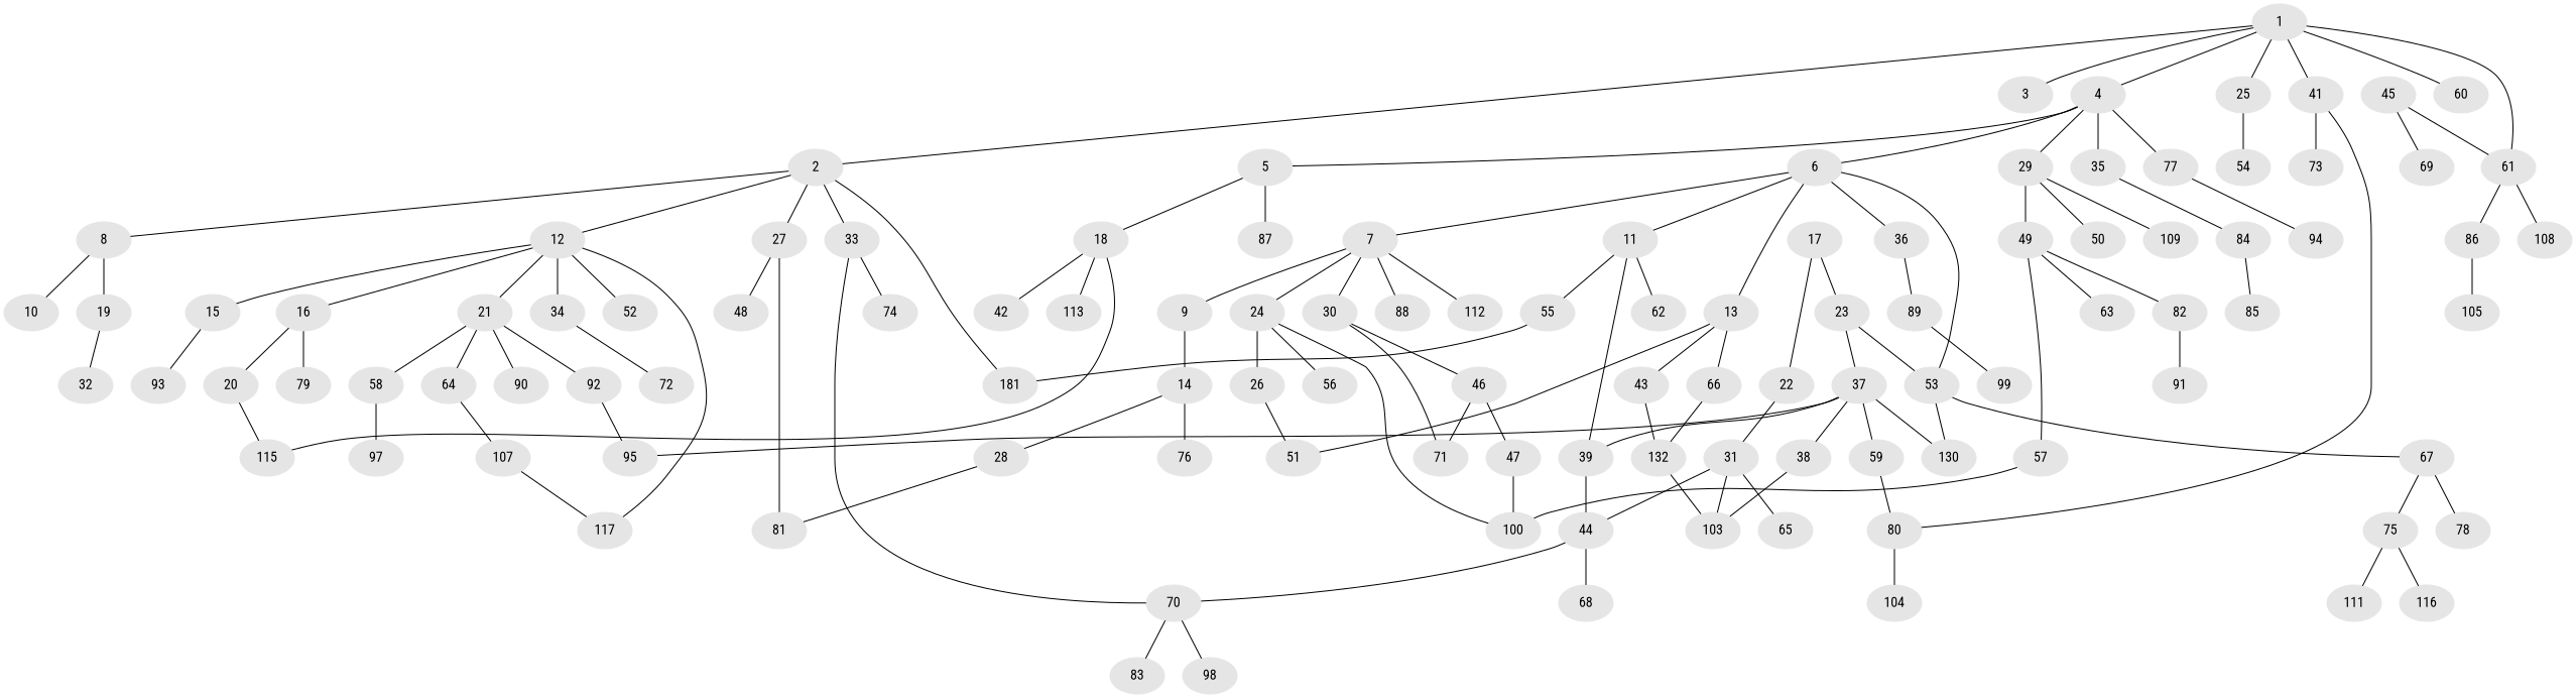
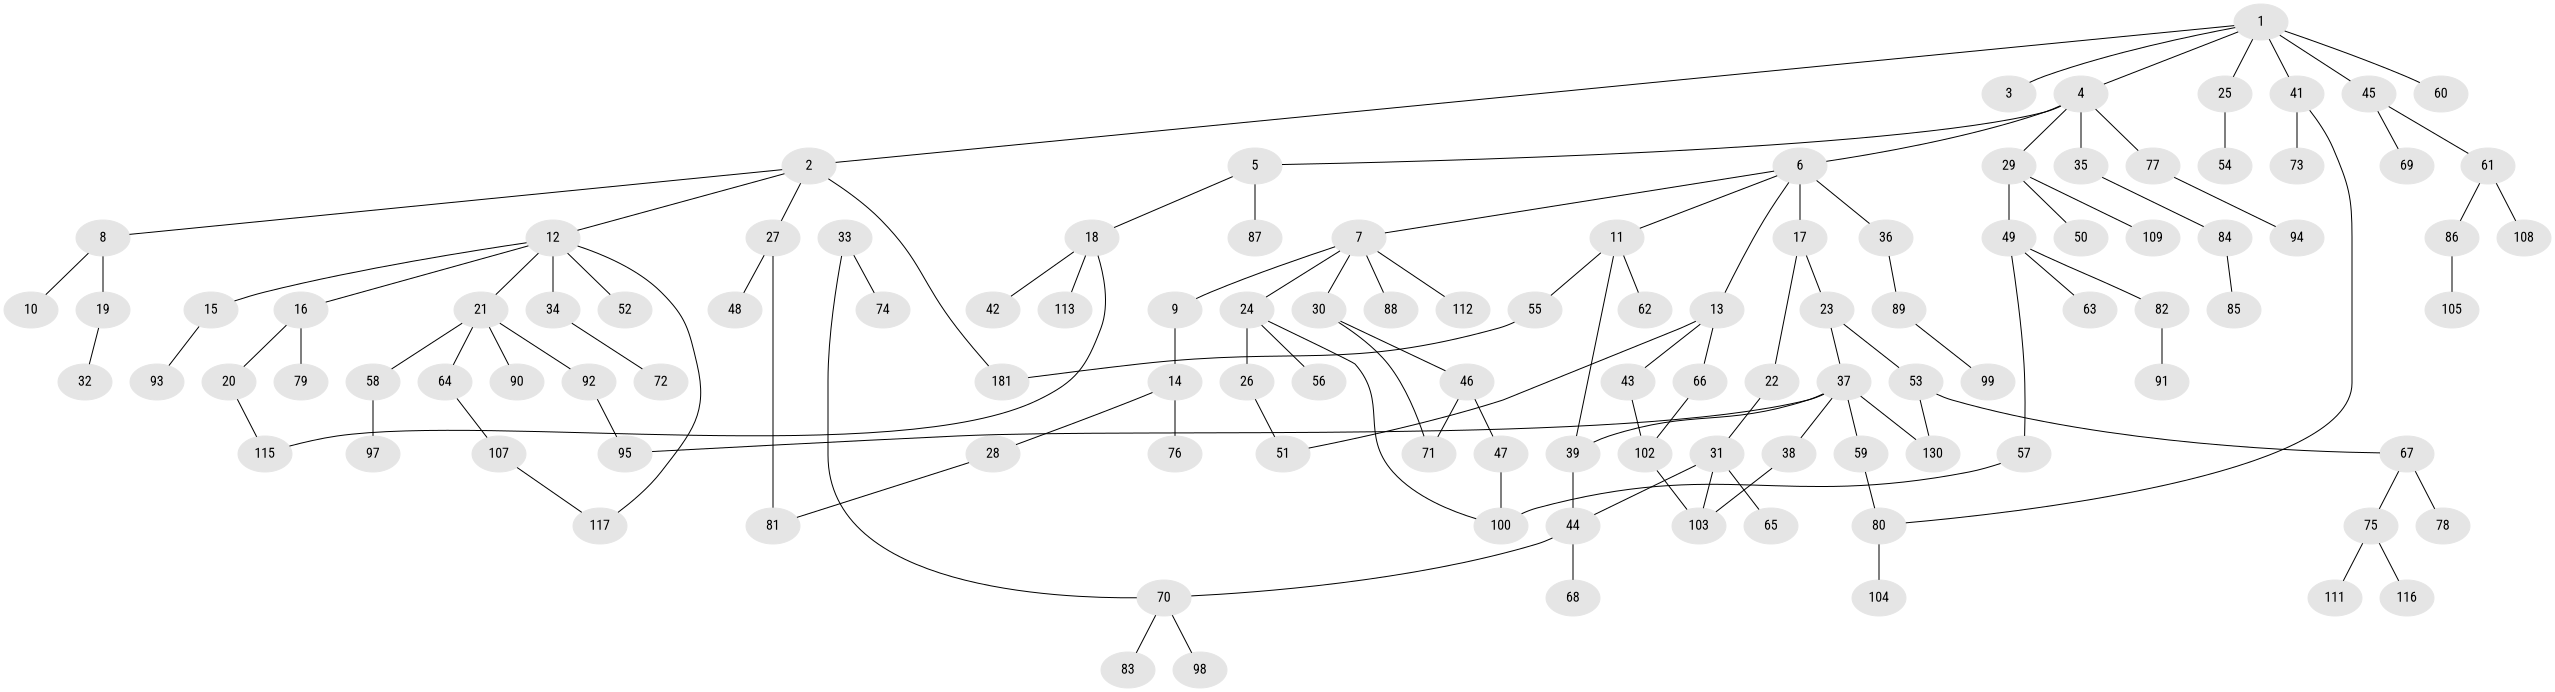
  graph {
    fontname="Roboto Condensed"
    node [color=gray90 fontname="Roboto Condensed" style=filled]
    edge [fontname="Roboto Condensed"]
    1
    2
    3
    4
    25
    41
    45
    60
    8
    12
    27
    33
    n13 [label=181]
    5
    6
    29
    35
    77
    54
    73
    80
    61
    69
    10
    19
    15
    16
    21
    34
    52
    117
    48
    81
    70
    74
    18
    87
    7
    11
    13
    17
    36
    49
    50
    109
    84
    94
    42
    113
    115
    9
    24
    30
    88
    112
    39
    55
    62
    43
    66
    51
    22
    23
    89
    14
    26
    56
    100
    46
    71
    32
    28
    76
    44
    93
    20
    79
    58
    64
    90
    92
    72
-   102 [label=132]
+   102
    31
    37
    53
    97
    107
    95
    65
    103
    38
    59
    n94 [label=130]
    67
    57
    63
    82
    47
    68
    83
    98
    85
    99
    104
    86
    108
    91
    75
    78
    105
    111
    116
    1 -- 2
    1 -- 3
    1 -- 4
    1 -- 25
    1 -- 41
-   1 -- 61
+   1 -- 45
    1 -- 60
    2 -- 8
    2 -- 12
    2 -- 27
-   2 -- 33
    2 -- n13
    4 -- 5
    4 -- 6
    4 -- 29
    4 -- 35
    4 -- 77
    25 -- 54
    41 -- 73
    41 -- 80
    45 -- 61
    45 -- 69
    8 -- 10
    8 -- 19
    12 -- 15
    12 -- 16
    12 -- 21
    12 -- 34
    12 -- 52
    12 -- 117
    27 -- 48
    27 -- 81
    33 -- 70
    33 -- 74
    5 -- 18
    5 -- 87
    6 -- 7
    6 -- 11
    6 -- 13
-   6 -- 53
+   6 -- 17
    6 -- 36
    29 -- 49
    29 -- 50
    29 -- 109
    35 -- 84
    77 -- 94
    80 -- 104
    61 -- 86
    61 -- 108
    19 -- 32
    15 -- 93
    16 -- 20
    16 -- 79
    21 -- 58
    21 -- 64
    21 -- 90
    21 -- 92
    34 -- 72
    70 -- 83
    70 -- 98
    18 -- 42
    18 -- 113
    18 -- 115
    7 -- 9
    7 -- 24
    7 -- 30
    7 -- 88
    7 -- 112
    11 -- 39
    11 -- 55
    11 -- 62
    13 -- 43
    13 -- 66
    13 -- 51
    17 -- 22
    17 -- 23
    36 -- 89
    49 -- 57
    49 -- 63
    49 -- 82
    84 -- 85
    9 -- 14
    24 -- 26
    24 -- 56
    24 -- 100
    30 -- 46
    30 -- 71
    39 -- 44
    55 -- n13
    43 -- 102
    66 -- 102
    22 -- 31
    23 -- 37
    23 -- 53
    89 -- 99
    14 -- 28
    14 -- 76
    26 -- 51
    46 -- 71
    46 -- 47
    28 -- 81
    44 -- 70
    44 -- 68
    20 -- 115
    58 -- 97
    64 -- 107
    92 -- 95
    102 -- 103
    31 -- 44
    31 -- 65
    31 -- 103
    37 -- 39
    37 -- 95
    37 -- 38
    37 -- 59
    37 -- n94
    53 -- n94
    53 -- 67
    107 -- 117
    38 -- 103
    59 -- 80
    67 -- 75
    67 -- 78
    57 -- 100
    82 -- 91
    47 -- 100
    86 -- 105
    75 -- 111
    75 -- 116
  }
